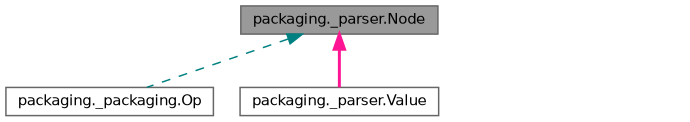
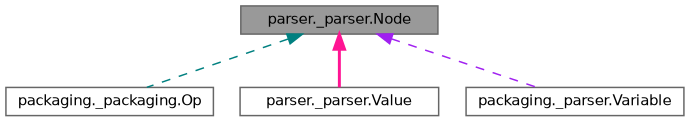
  digraph {
    node [color=gray40 fillcolor=white fontname=Helvetica fontsize=10 shape=box style=filled]
    edge [dir=back fontname=Helvetica fontsize=10 labelfontname=Helvetica labelfontsize=10 style=dashed]
-   n1 [fillcolor=grey60 fontcolor=black height=0.2 label="packaging._parser.Node" width=0.4]
+   n1 [fillcolor=grey60 fontcolor=black height=0.2 label="parser._parser.Node" width=0.4]
    n2 [height=0.2 label="packaging._packaging.Op" width=0.4]
-   n3 [height=0.2 label="packaging._parser.Value" width=0.4]
+   n3 [height=0.2 label="parser._parser.Value" width=0.4]
+   n4 [height=0.2 label="packaging._parser.Variable" width=0.4]
    n1 -> n2 [color=teal]
    n1 -> n3 [color=deeppink style=bold]
+   n1 -> n4 [color=purple]
  }
